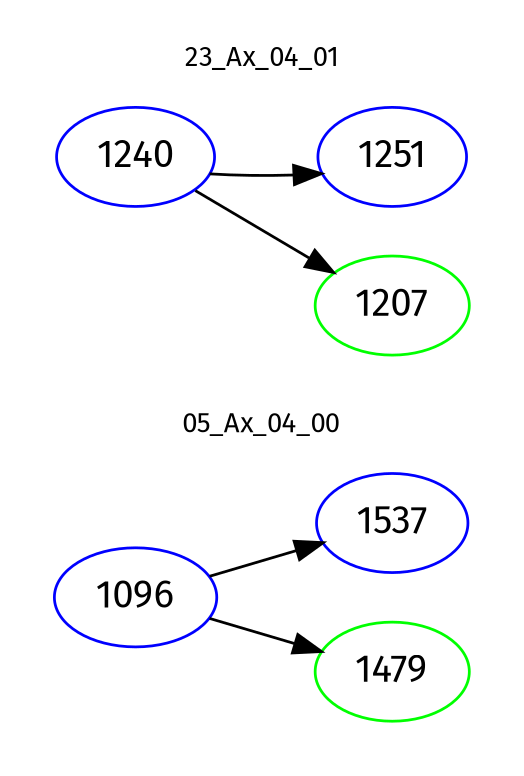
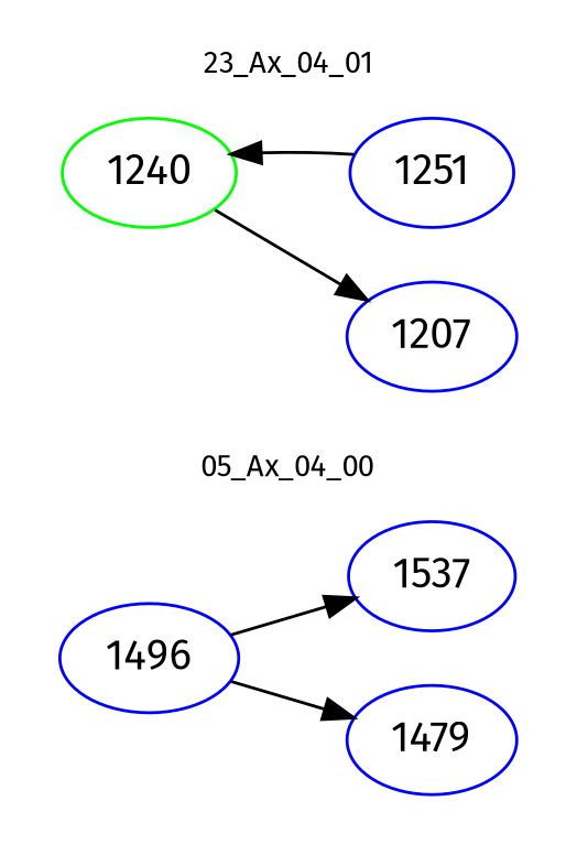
  digraph {
    fontname="Fira Sans"
    rankdir=LR
    node [color=blue fontname="Fira Sans"]
    edge [color=black fontname="Fira Sans"]
-   n1 [label=1096]
-   n2 [color=green label=1479]
+   n1 [label=1496]
+   n2 [label=1479]
    n3 [label=1537]
-   n4 [label=1240]
-   n5 [color=green label=1207]
+   n4 [color=green label=1240]
+   n5 [label=1207]
    n6 [label=1251]
    subgraph cluster_1 {
      color=white
      fontsize=10
      label="05_Ax_04_00"
      n1
      n2
      n3
    }
    subgraph cluster_2 {
      color=white
      fontsize=10
      label="23_Ax_04_01"
      n4
      n5
      n6
    }
    n1 -> n2
    n1 -> n3
    n4 -> n5
-   n4 -> n6
+   n6 -> n4
  }
